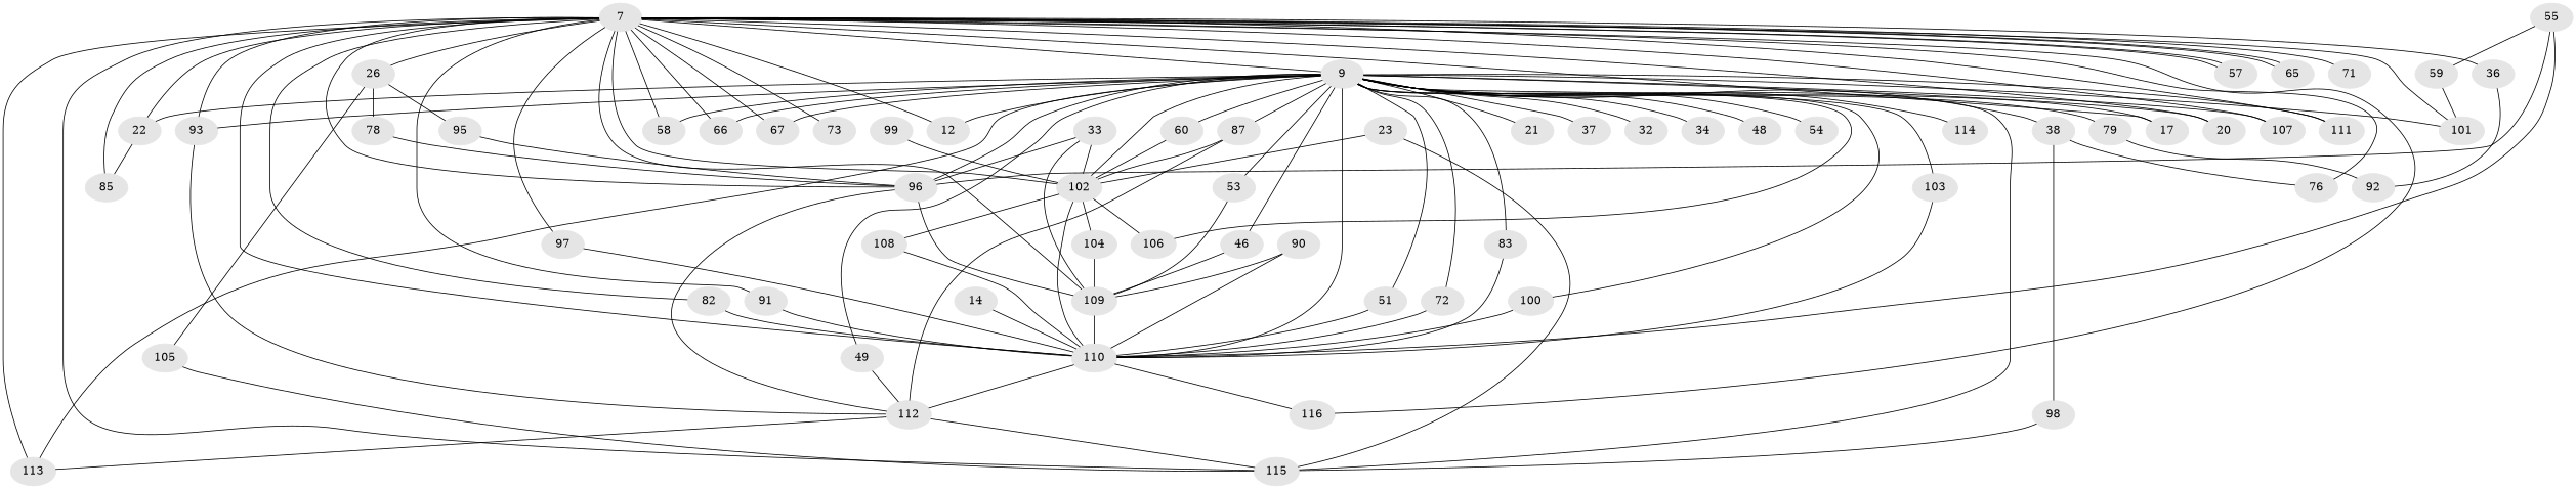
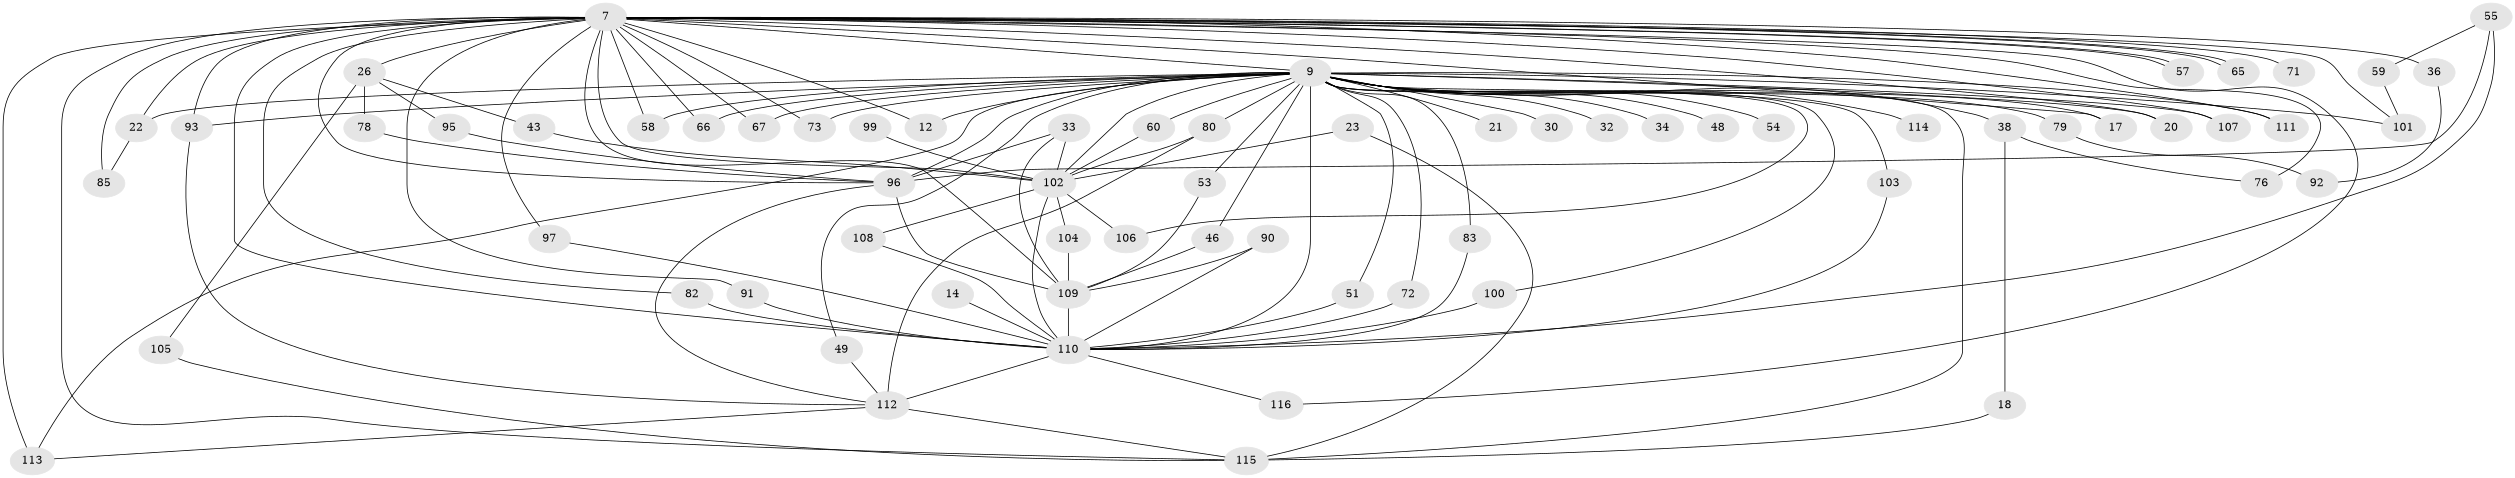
  graph {
    node [color=gray90 style=filled]
    7 [super="+3"]
    9 [super="+4+2"]
    12
    17
    20
    22
    26
    36 [super="+28"]
    57
    58
    65
    66
    67
    71
    73
    76 [super="+61"]
    82
    85 [super="+27+29"]
    91
    93 [super="+11"]
    96 [super="+86+84+94"]
    97
    101 [super="+52"]
    102 [super="+6+47"]
    107
    109 [super="+39+80"]
    110 [super="+75+10+68"]
    111
    113 [super="+70"]
    115 [super="+19+88+89"]
    116
    21
-   30 [label=37]
+   30
    32
    34
    38
    46
    48
    49
    51
    53
    54
    60
    72
    79
    83
-   87 [super="+64"]
+   87 [super="+64" label=80]
    100
    103
    106 [super="+15"]
    114 [super="+45"]
+   43
    78
    95
    105
    92
    112 [super="+18+37"]
    104
    108
-   98
+   98 [label=18]
    14
    23
    33
    55
    59
    90
    99
    7 -- 9 [weight=8]
    7 -- 12
    7 -- 17
    7 -- 20
    7 -- 22
    7 -- 26 [weight=2]
    7 -- 36 [weight=2]
    7 -- 57
    7 -- 57
    7 -- 58
    7 -- 65
    7 -- 65
    7 -- 66
    7 -- 67
    7 -- 71 [weight=2]
    7 -- 73
    7 -- 76 [weight=2]
    7 -- 82
    7 -- 85 [weight=3]
    7 -- 91
    7 -- 93 [weight=2]
    7 -- 96
    7 -- 97
    7 -- 101 [weight=2]
    7 -- 102 [weight=4]
    7 -- 107
    7 -- 109 [weight=5]
    7 -- 110 [weight=6]
    7 -- 111
    7 -- 113
    7 -- 115 [weight=3]
    7 -- 116
    9 -- 12
    9 -- 17
    9 -- 20
    9 -- 22
    9 -- 58
    9 -- 66
    9 -- 67
+   9 -- 73
    9 -- 93
    9 -- 96 [weight=8]
    9 -- 101
    9 -- 102 [weight=10]
    9 -- 107
    9 -- 110 [weight=11]
    9 -- 111
    9 -- 113
    9 -- 115 [weight=3]
    9 -- 21 [weight=2]
    9 -- 30
    9 -- 32 [weight=2]
    9 -- 34
    9 -- 38 [weight=2]
    9 -- 46
    9 -- 48 [weight=2]
    9 -- 49
    9 -- 51
    9 -- 53
    9 -- 54 [weight=2]
    9 -- 60
    9 -- 72
    9 -- 79 [weight=2]
    9 -- 83
    9 -- 87
    9 -- 100
    9 -- 103
    9 -- 106
    9 -- 114 [weight=2]
    22 -- 85
+   26 -- 43
    26 -- 78
    26 -- 95
    26 -- 105
    36 -- 92
    82 -- 110
    91 -- 110
    93 -- 112
    96 -- 109
    96 -- 112
    97 -- 110
    102 -- 110 [weight=6]
    102 -- 106
    102 -- 104
    102 -- 108
    109 -- 110
    110 -- 116
    110 -- 112 [weight=2]
    38 -- 76
    38 -- 98
    46 -- 109
    49 -- 112
    51 -- 110
    53 -- 109
    60 -- 102
    72 -- 110
    79 -- 92
    83 -- 110
    87 -- 102
    87 -- 112
    100 -- 110
    103 -- 110
+   43 -- 102
    78 -- 96
    95 -- 96
    105 -- 115
    112 -- 113
    112 -- 115
    104 -- 109
    108 -- 110
    98 -- 115
    14 -- 110 [weight=2]
    23 -- 102
    23 -- 115
    33 -- 96
    33 -- 102
    33 -- 109
    55 -- 96
    55 -- 110 [weight=2]
    55 -- 59
    59 -- 101
    90 -- 109
    90 -- 110
    99 -- 102
  }
